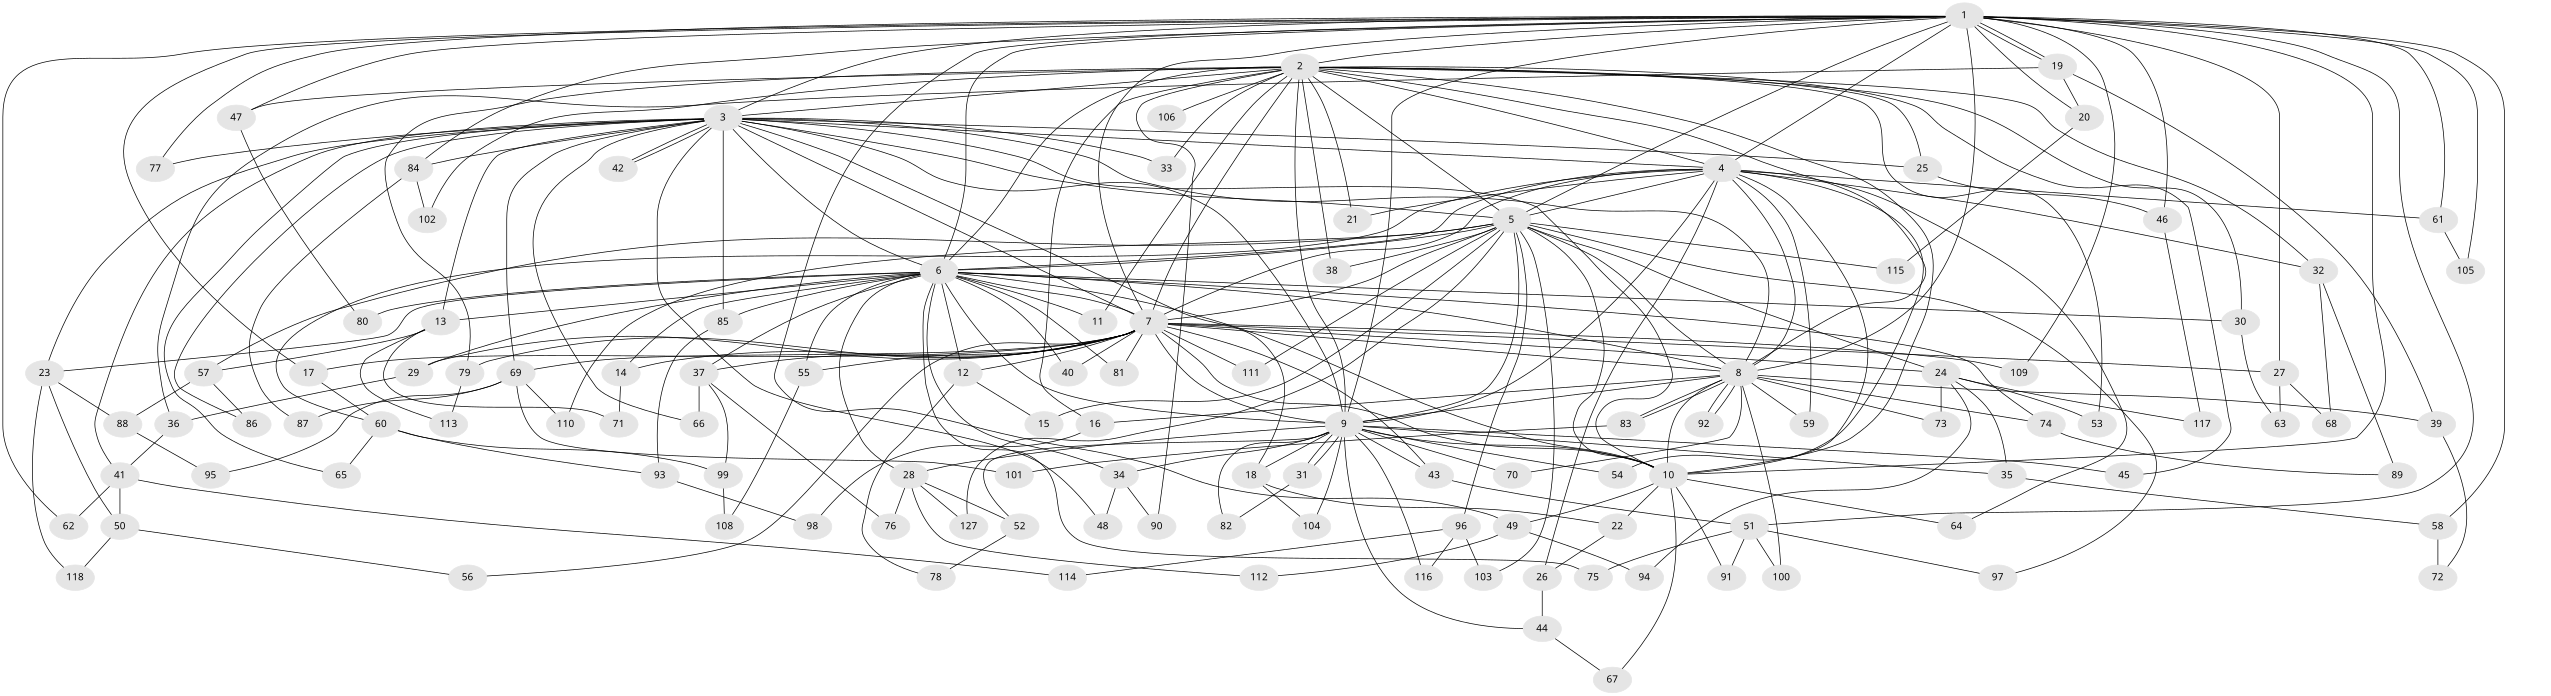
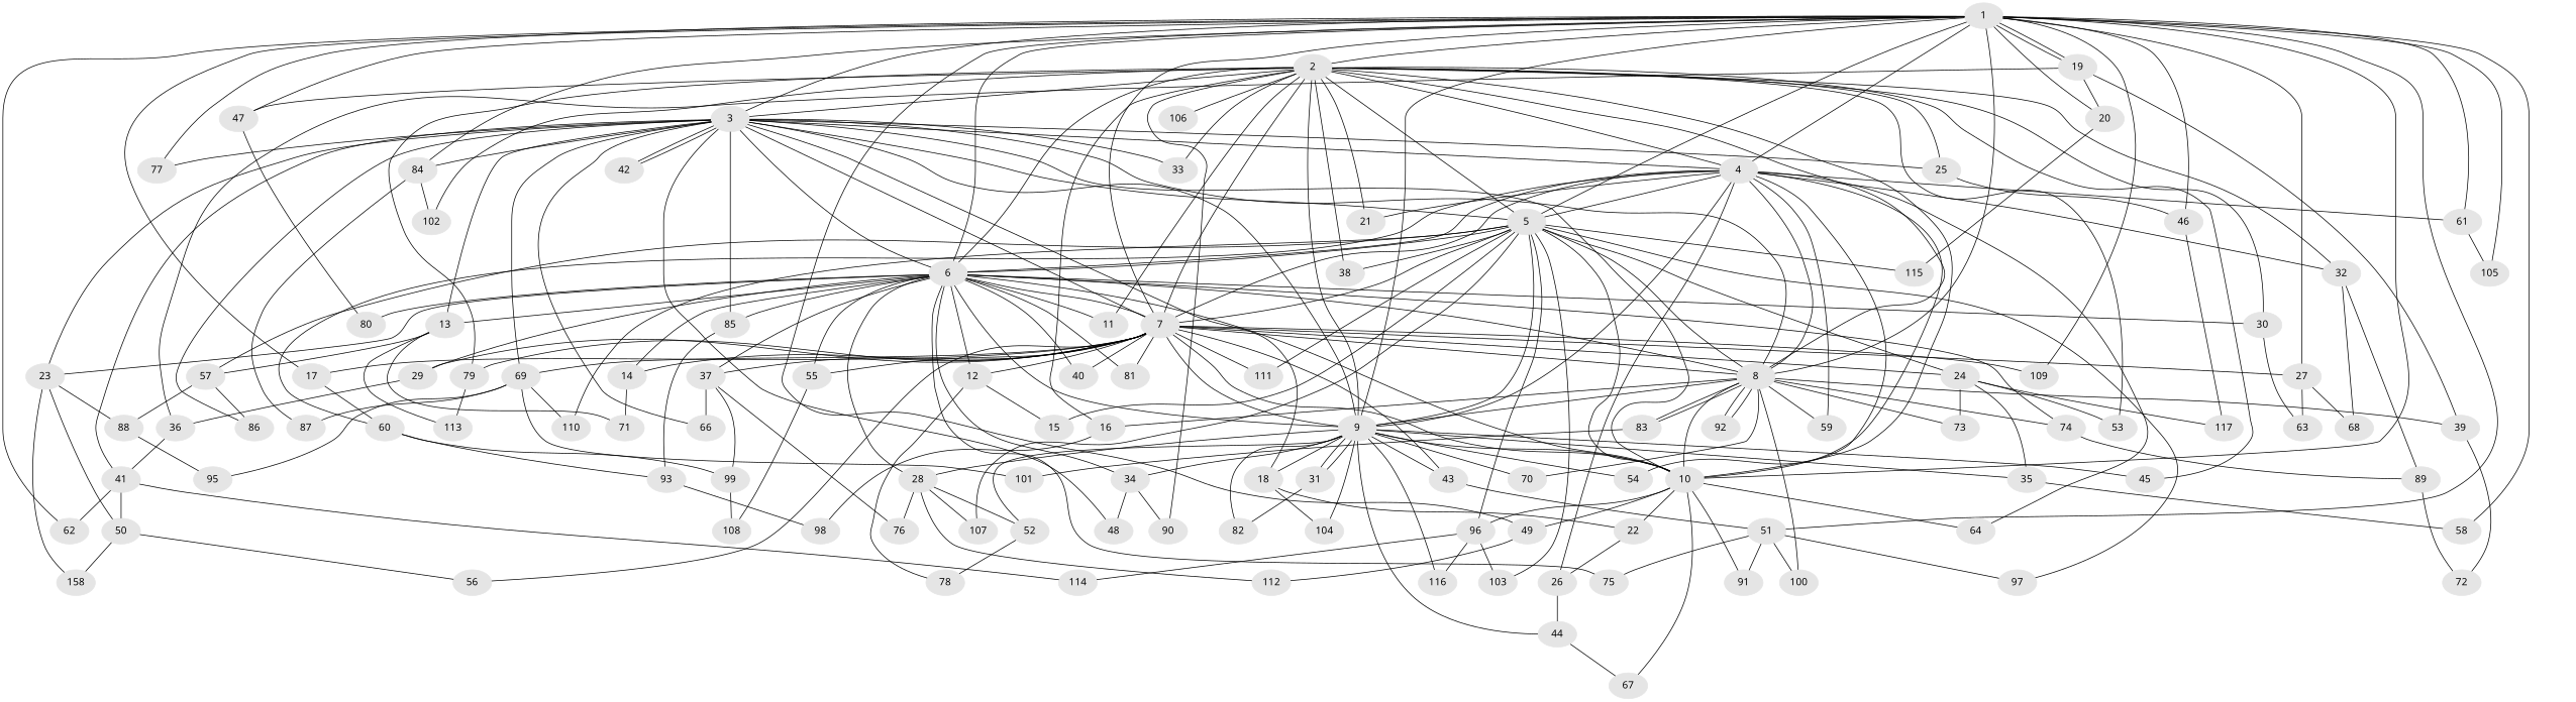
  graph {
    fontname="Noto Sans"
    node [color=gray90 fontname="Noto Sans" style=filled]
    edge [fontname="Noto Sans"]
    1
    2
    3
    4
    5
    6
    7
    8
    9
    10
    17
    19
    20
    27
    46
    47
    49
    51
    58
    61
    62
    77
    84
    105
    109
    11
    16
    21
    25
    30
    32
    33
    38
    45
    53
    79
    90
    102
    106
    13
    18
    23
    41
    42
    48
-   65
    66
    69
    85
    86
    26
    54
    59
    60
    64
    15
    24
    57
    96
    97
    103
-   107 [label=127]
+   107
    110
    111
    115
    12
    14
    28
    29
    34
    37
    40
    55
    74
    75
    80
    81
    43
    56
    39
    70
    73
    83
    92
    100
    31
    35
    44
    52
    82
    104
    116
    22
    67
    91
    36
    63
    68
    117
-   94
    112
    72
    87
    98
    89
    113
    71
    50
    88
-   118
+   118 [label=158]
    114
    95
    101
    93
    99
    78
    76
    108
    1 -- 2
    1 -- 3
    1 -- 4
    1 -- 5
    1 -- 6
    1 -- 7
    1 -- 8
    1 -- 9
    1 -- 10
    1 -- 17
    1 -- 19
    1 -- 19
    1 -- 20
    1 -- 27
    1 -- 46
    1 -- 47
    1 -- 49
    1 -- 51
    1 -- 58
    1 -- 61
    1 -- 62
    1 -- 77
    1 -- 84
    1 -- 105
    1 -- 109
    2 -- 3
    2 -- 4
    2 -- 5
    2 -- 6
    2 -- 7
    2 -- 8
    2 -- 9
    2 -- 10
    2 -- 47
    2 -- 11
    2 -- 16
    2 -- 21
    2 -- 25
    2 -- 30
    2 -- 32
    2 -- 33
    2 -- 38
    2 -- 45
    2 -- 53
    2 -- 79
    2 -- 90
    2 -- 102
    2 -- 106
    3 -- 4
    3 -- 5
    3 -- 6
    3 -- 7
    3 -- 8
    3 -- 9
    3 -- 10
    3 -- 77
    3 -- 84
    3 -- 25
    3 -- 33
    3 -- 13
    3 -- 18
    3 -- 23
    3 -- 41
    3 -- 42
    3 -- 42
    3 -- 48
-   3 -- 65
    3 -- 66
    3 -- 69
    3 -- 85
    3 -- 86
    4 -- 5
    4 -- 6
    4 -- 7
    4 -- 8
    4 -- 9
    4 -- 10
    4 -- 61
    4 -- 21
    4 -- 32
    4 -- 26
    4 -- 54
    4 -- 59
    4 -- 60
    4 -- 64
    5 -- 6
    5 -- 7
    5 -- 8
    5 -- 9
    5 -- 10
    5 -- 38
    5 -- 15
    5 -- 24
    5 -- 57
    5 -- 96
    5 -- 97
    5 -- 103
    5 -- 107
    5 -- 110
    5 -- 111
    5 -- 115
    6 -- 7
    6 -- 8
    6 -- 9
    6 -- 10
    6 -- 11
    6 -- 30
    6 -- 13
    6 -- 23
    6 -- 85
    6 -- 12
    6 -- 14
    6 -- 28
    6 -- 29
    6 -- 34
    6 -- 37
    6 -- 40
    6 -- 55
    6 -- 74
    6 -- 75
    6 -- 80
    6 -- 81
    7 -- 8
    7 -- 9
    7 -- 10
    7 -- 17
    7 -- 27
    7 -- 109
    7 -- 79
    7 -- 69
    7 -- 24
    7 -- 111
    7 -- 12
    7 -- 14
    7 -- 29
    7 -- 37
    7 -- 40
    7 -- 55
    7 -- 81
    7 -- 43
    7 -- 56
    8 -- 9
    8 -- 10
    8 -- 16
    8 -- 59
    8 -- 74
    8 -- 39
    8 -- 70
    8 -- 73
    8 -- 83
    8 -- 83
    8 -- 92
    8 -- 92
    8 -- 100
    9 -- 10
    9 -- 45
    9 -- 18
    9 -- 54
    9 -- 28
    9 -- 34
    9 -- 43
    9 -- 70
    9 -- 31
    9 -- 31
    9 -- 35
    9 -- 44
    9 -- 52
    9 -- 82
    9 -- 104
    9 -- 116
    10 -- 49
    10 -- 64
+   10 -- 96
    10 -- 22
    10 -- 67
    10 -- 91
    17 -- 60
    19 -- 20
    19 -- 39
    19 -- 36
    20 -- 115
    27 -- 63
    27 -- 68
    46 -- 117
    47 -- 80
-   49 -- 94
    49 -- 112
    51 -- 97
    51 -- 75
    51 -- 100
    51 -- 91
-   58 -- 72
+   89 -- 72
    61 -- 105
    84 -- 102
    84 -- 87
    16 -- 98
    25 -- 46
    30 -- 63
    32 -- 68
    32 -- 89
    79 -- 113
    13 -- 57
    13 -- 113
    13 -- 71
    18 -- 104
    18 -- 22
    23 -- 50
    23 -- 88
    23 -- 118
    41 -- 62
    41 -- 50
    41 -- 114
    69 -- 110
    69 -- 87
    69 -- 95
    69 -- 101
    85 -- 93
    26 -- 44
-   60 -- 65
    60 -- 93
    60 -- 99
    24 -- 53
    24 -- 73
    24 -- 35
    24 -- 117
-   24 -- 94
    57 -- 86
    57 -- 88
    96 -- 103
    96 -- 116
    96 -- 114
    12 -- 15
    12 -- 78
    14 -- 71
    28 -- 107
    28 -- 52
    28 -- 112
    28 -- 76
    29 -- 36
    34 -- 90
    34 -- 48
    37 -- 66
    37 -- 99
    37 -- 76
    55 -- 108
    74 -- 89
    43 -- 51
    39 -- 72
    83 -- 101
    31 -- 82
    35 -- 58
    44 -- 67
    52 -- 78
    22 -- 26
    36 -- 41
    50 -- 56
    50 -- 118
    88 -- 95
    93 -- 98
    99 -- 108
  }
